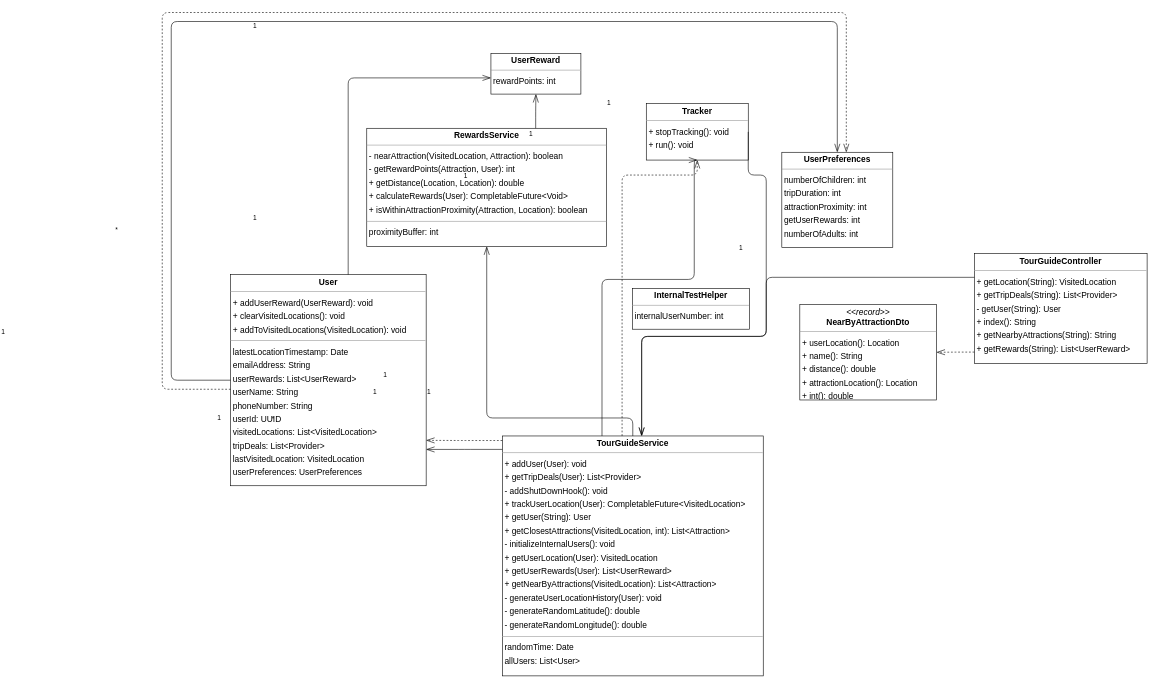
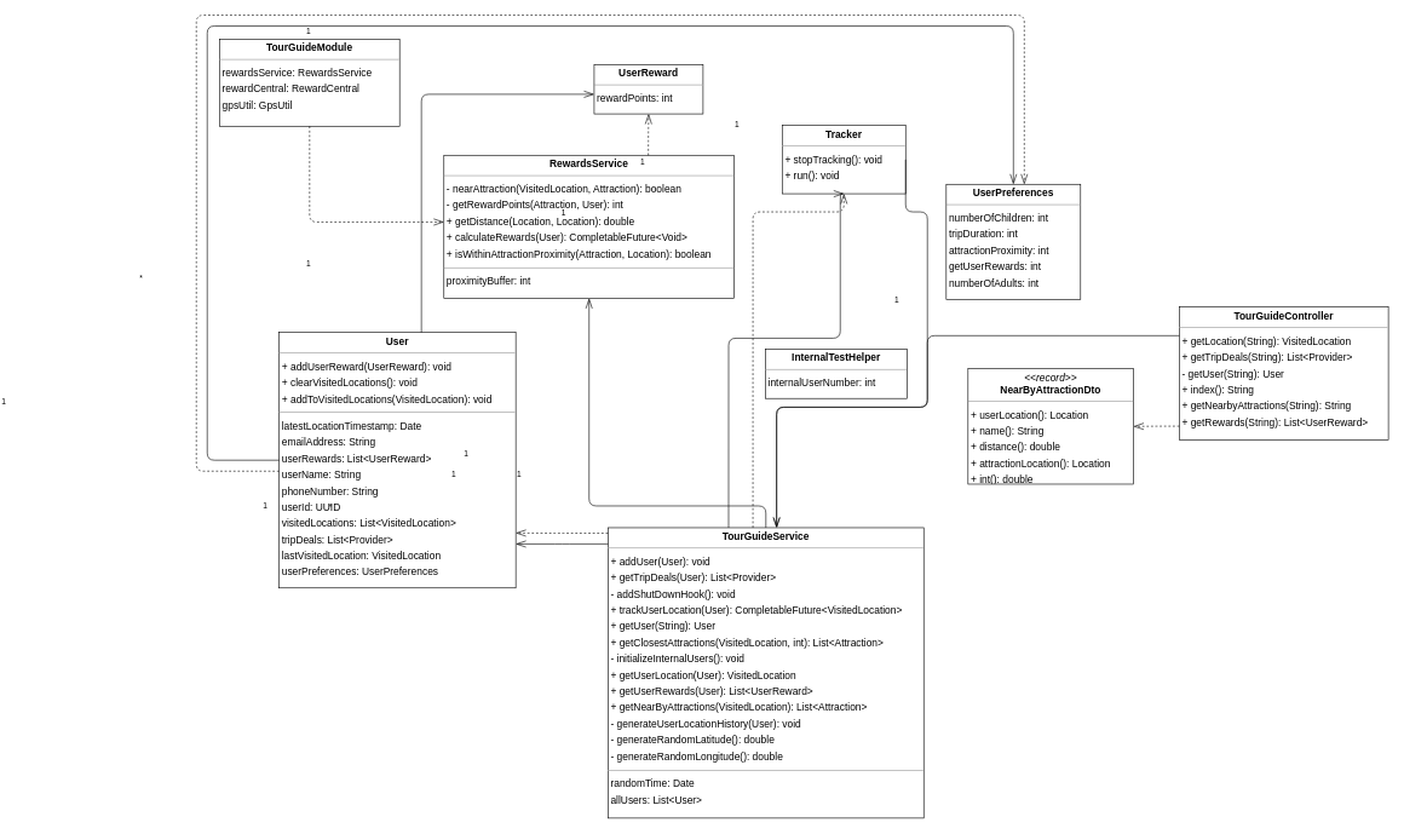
  <mxCell id="0" />
  <mxCell id="1" parent="0" />
  <mxCell id="2" value="&lt;p style=&quot;margin:0px;margin-top:4px;text-align:center;&quot;&gt;&lt;b&gt;InternalTestHelper&lt;/b&gt;&lt;/p&gt;&lt;hr size=&quot;1&quot;/&gt;&lt;p style=&quot;margin:0 0 0 4px;line-height:1.6;&quot;&gt; internalUserNumber: int&lt;/p&gt;" style="verticalAlign=top;align=left;overflow=fill;fontSize=14;fontFamily=Helvetica;html=1;rounded=0;shadow=0;comic=0;labelBackgroundColor=none;strokeWidth=1;" vertex="1" parent="1"><mxGeometry x="804" y="480" width="195" height="68" as="geometry" /></mxCell>
  <mxCell id="3" value="&lt;p style=&quot;margin:0px;margin-top:4px;text-align:center;&quot;&gt;&lt;i&gt;&amp;lt;&amp;lt;record&amp;gt;&amp;gt;&lt;/i&gt;&lt;br/&gt;&lt;b&gt;NearByAttractionDto&lt;/b&gt;&lt;/p&gt;&lt;hr size=&quot;1&quot;/&gt;&lt;p style=&quot;margin:0 0 0 4px;line-height:1.6;&quot;&gt;+ userLocation(): Location&lt;br/&gt;+ name(): String&lt;br/&gt;+ distance(): double&lt;br/&gt;+ attractionLocation(): Location&lt;br/&gt;+ int(): double&lt;/p&gt;" style="verticalAlign=top;align=left;overflow=fill;fontSize=14;fontFamily=Helvetica;html=1;rounded=0;shadow=0;comic=0;labelBackgroundColor=none;strokeWidth=1;" vertex="1" parent="1"><mxGeometry x="1083" y="507" width="228" height="159" as="geometry" /></mxCell>
  <mxCell id="4" value="&lt;p style=&quot;margin:0px;margin-top:4px;text-align:center;&quot;&gt;&lt;b&gt;RewardsService&lt;/b&gt;&lt;/p&gt;&lt;hr size=&quot;1&quot;/&gt;&lt;p style=&quot;margin:0 0 0 4px;line-height:1.6;&quot;&gt;- nearAttraction(VisitedLocation, Attraction): boolean&lt;br/&gt;- getRewardPoints(Attraction, User): int&lt;br/&gt;+ getDistance(Location, Location): double&lt;br/&gt;+ calculateRewards(User): CompletableFuture&amp;lt;Void&amp;gt;&lt;br/&gt;+ isWithinAttractionProximity(Attraction, Location): boolean&lt;/p&gt;&lt;hr size=&quot;1&quot;/&gt;&lt;p style=&quot;margin:0 0 0 4px;line-height:1.6;&quot;&gt; proximityBuffer: int&lt;/p&gt;" style="verticalAlign=top;align=left;overflow=fill;fontSize=14;fontFamily=Helvetica;html=1;rounded=0;shadow=0;comic=0;labelBackgroundColor=none;strokeWidth=1;" vertex="1" parent="1"><mxGeometry x="361" y="213" width="400" height="197" as="geometry" /></mxCell>
  <mxCell id="5" value="&lt;p style=&quot;margin:0px;margin-top:4px;text-align:center;&quot;&gt;&lt;b&gt;TourGuideController&lt;/b&gt;&lt;/p&gt;&lt;hr size=&quot;1&quot;/&gt;&lt;p style=&quot;margin:0 0 0 4px;line-height:1.6;&quot;&gt;+ getLocation(String): VisitedLocation&lt;br/&gt;+ getTripDeals(String): List&amp;lt;Provider&amp;gt;&lt;br/&gt;- getUser(String): User&lt;br/&gt;+ index(): String&lt;br/&gt;+ getNearbyAttractions(String): String&lt;br/&gt;+ getRewards(String): List&amp;lt;UserReward&amp;gt;&lt;/p&gt;" style="verticalAlign=top;align=left;overflow=fill;fontSize=14;fontFamily=Helvetica;html=1;rounded=0;shadow=0;comic=0;labelBackgroundColor=none;strokeWidth=1;" vertex="1" parent="1"><mxGeometry x="1374" y="422" width="288" height="183" as="geometry" /></mxCell>
+ <mxCell id="6" value="&lt;p style=&quot;margin:0px;margin-top:4px;text-align:center;&quot;&gt;&lt;b&gt;TourGuideModule&lt;/b&gt;&lt;/p&gt;&lt;hr size=&quot;1&quot;/&gt;&lt;p style=&quot;margin:0 0 0 4px;line-height:1.6;&quot;&gt; rewardsService: RewardsService&lt;br/&gt; rewardCentral: RewardCentral&lt;br/&gt; gpsUtil: GpsUtil&lt;/p&gt;" style="verticalAlign=top;align=left;overflow=fill;fontSize=14;fontFamily=Helvetica;html=1;rounded=0;shadow=0;comic=0;labelBackgroundColor=none;strokeWidth=1;" vertex="1" parent="1"><mxGeometry x="52" y="53" width="248" height="120" as="geometry" /></mxCell>
  <mxCell id="7" value="&lt;p style=&quot;margin:0px;margin-top:4px;text-align:center;&quot;&gt;&lt;b&gt;TourGuideService&lt;/b&gt;&lt;/p&gt;&lt;hr size=&quot;1&quot;/&gt;&lt;p style=&quot;margin:0 0 0 4px;line-height:1.6;&quot;&gt;+ addUser(User): void&lt;br/&gt;+ getTripDeals(User): List&amp;lt;Provider&amp;gt;&lt;br/&gt;- addShutDownHook(): void&lt;br/&gt;+ trackUserLocation(User): CompletableFuture&amp;lt;VisitedLocation&amp;gt;&lt;br/&gt;+ getUser(String): User&lt;br/&gt;+ getClosestAttractions(VisitedLocation, int): List&amp;lt;Attraction&amp;gt;&lt;br/&gt;- initializeInternalUsers(): void&lt;br/&gt;+ getUserLocation(User): VisitedLocation&lt;br/&gt;+ getUserRewards(User): List&amp;lt;UserReward&amp;gt;&lt;br/&gt;+ getNearByAttractions(VisitedLocation): List&amp;lt;Attraction&amp;gt;&lt;br/&gt;- generateUserLocationHistory(User): void&lt;br/&gt;- generateRandomLatitude(): double&lt;br/&gt;- generateRandomLongitude(): double&lt;/p&gt;&lt;hr size=&quot;1&quot;/&gt;&lt;p style=&quot;margin:0 0 0 4px;line-height:1.6;&quot;&gt; randomTime: Date&lt;br/&gt; allUsers: List&amp;lt;User&amp;gt;&lt;/p&gt;" style="verticalAlign=top;align=left;overflow=fill;fontSize=14;fontFamily=Helvetica;html=1;rounded=0;shadow=0;comic=0;labelBackgroundColor=none;strokeWidth=1;" vertex="1" parent="1"><mxGeometry x="587" y="726" width="435" height="400" as="geometry" /></mxCell>
  <mxCell id="8" value="&lt;p style=&quot;margin:0px;margin-top:4px;text-align:center;&quot;&gt;&lt;b&gt;Tracker&lt;/b&gt;&lt;/p&gt;&lt;hr size=&quot;1&quot;/&gt;&lt;p style=&quot;margin:0 0 0 4px;line-height:1.6;&quot;&gt;+ stopTracking(): void&lt;br/&gt;+ run(): void&lt;/p&gt;" style="verticalAlign=top;align=left;overflow=fill;fontSize=14;fontFamily=Helvetica;html=1;rounded=0;shadow=0;comic=0;labelBackgroundColor=none;strokeWidth=1;" vertex="1" parent="1"><mxGeometry x="827" y="172" width="170" height="94" as="geometry" /></mxCell>
  <mxCell id="9" value="&lt;p style=&quot;margin:0px;margin-top:4px;text-align:center;&quot;&gt;&lt;b&gt;User&lt;/b&gt;&lt;/p&gt;&lt;hr size=&quot;1&quot;/&gt;&lt;p style=&quot;margin:0 0 0 4px;line-height:1.6;&quot;&gt;+ addUserReward(UserReward): void&lt;br/&gt;+ clearVisitedLocations(): void&lt;br/&gt;+ addToVisitedLocations(VisitedLocation): void&lt;/p&gt;&lt;hr size=&quot;1&quot;/&gt;&lt;p style=&quot;margin:0 0 0 4px;line-height:1.6;&quot;&gt; latestLocationTimestamp: Date&lt;br/&gt; emailAddress: String&lt;br/&gt; userRewards: List&amp;lt;UserReward&amp;gt;&lt;br/&gt; userName: String&lt;br/&gt; phoneNumber: String&lt;br/&gt; userId: UUID&lt;br/&gt; visitedLocations: List&amp;lt;VisitedLocation&amp;gt;&lt;br/&gt; tripDeals: List&amp;lt;Provider&amp;gt;&lt;br/&gt; lastVisitedLocation: VisitedLocation&lt;br/&gt; userPreferences: UserPreferences&lt;/p&gt;" style="verticalAlign=top;align=left;overflow=fill;fontSize=14;fontFamily=Helvetica;html=1;rounded=0;shadow=0;comic=0;labelBackgroundColor=none;strokeWidth=1;" vertex="1" parent="1"><mxGeometry x="134" y="457" width="326" height="352" as="geometry" /></mxCell>
  <mxCell id="10" value="&lt;p style=&quot;margin:0px;margin-top:4px;text-align:center;&quot;&gt;&lt;b&gt;UserPreferences&lt;/b&gt;&lt;/p&gt;&lt;hr size=&quot;1&quot;/&gt;&lt;p style=&quot;margin:0 0 0 4px;line-height:1.6;&quot;&gt; numberOfChildren: int&lt;br/&gt; tripDuration: int&lt;br/&gt; attractionProximity: int&lt;br/&gt; getUserRewards: int&lt;br/&gt; numberOfAdults: int&lt;/p&gt;" style="verticalAlign=top;align=left;overflow=fill;fontSize=14;fontFamily=Helvetica;html=1;rounded=0;shadow=0;comic=0;labelBackgroundColor=none;strokeWidth=1;" vertex="1" parent="1"><mxGeometry x="1053" y="253" width="185" height="159" as="geometry" /></mxCell>
  <mxCell id="11" value="&lt;p style=&quot;margin:0px;margin-top:4px;text-align:center;&quot;&gt;&lt;b&gt;UserReward&lt;/b&gt;&lt;/p&gt;&lt;hr size=&quot;1&quot;/&gt;&lt;p style=&quot;margin:0 0 0 4px;line-height:1.6;&quot;&gt; rewardPoints: int&lt;/p&gt;" style="verticalAlign=top;align=left;overflow=fill;fontSize=14;fontFamily=Helvetica;html=1;rounded=0;shadow=0;comic=0;labelBackgroundColor=none;strokeWidth=1;" vertex="1" parent="1"><mxGeometry x="568" y="88" width="150" height="68" as="geometry" /></mxCell>
- <mxCell id="12" value="" style="html=1;rounded=1;edgeStyle=orthogonalEdgeStyle;dashed=0;startArrow=none;endArrow=openThin;endSize=12;exitX=0.704;exitY=0.000;exitDx=0;exitDy=0;entryX=0.500;entryY=1.000;entryDx=0;entryDy=0;labelBackgroundColor=none;fontColor=default;" edge="1" parent="1" source="4" target="11"><mxGeometry width="50" height="50" relative="1" as="geometry"><Array as="points" /></mxGeometry></mxCell>
+ <mxCell id="12" value="" style="html=1;rounded=1;edgeStyle=orthogonalEdgeStyle;dashed=1;startArrow=none;endArrow=openThin;endSize=12;exitX=0.704;exitY=0.000;exitDx=0;exitDy=0;entryX=0.500;entryY=1.000;entryDx=0;entryDy=0;labelBackgroundColor=none;fontColor=default;" edge="1" parent="1" source="4" target="11"><mxGeometry width="50" height="50" relative="1" as="geometry"><Array as="points" /></mxGeometry></mxCell>
  <mxCell id="13" value="" style="html=1;rounded=1;edgeStyle=orthogonalEdgeStyle;dashed=1;startArrow=none;endArrow=openThin;endSize=12;exitX=0.000;exitY=0.897;exitDx=0;exitDy=0;entryX=1.000;entryY=0.500;entryDx=0;entryDy=0;labelBackgroundColor=none;fontColor=default;" edge="1" parent="1" source="5" target="3"><mxGeometry width="50" height="50" relative="1" as="geometry"><Array as="points" /></mxGeometry></mxCell>
  <mxCell id="14" value="" style="html=1;rounded=1;edgeStyle=orthogonalEdgeStyle;dashed=0;startArrow=diamondThinstartSize=12;endArrow=openThin;endSize=12;exitX=0.000;exitY=0.216;exitDx=0;exitDy=0;entryX=0.534;entryY=0.000;entryDx=0;entryDy=0;labelBackgroundColor=none;fontColor=default;" edge="1" parent="1" source="5" target="7"><mxGeometry width="50" height="50" relative="1" as="geometry"><Array as="points"><mxPoint x="1027" y="462" /><mxPoint x="1027" y="560" /><mxPoint x="820" y="560" /></Array></mxGeometry></mxCell>
  <mxCell id="15" value="1" style="edgeLabel;resizable=0;html=1;align=left;verticalAlign=top;labelBackgroundColor=none;" vertex="1" connectable="0" parent="14"><mxGeometry x="980" y="400" as="geometry" /></mxCell>
  <mxCell id="16" value="1" style="edgeLabel;resizable=0;html=1;align=left;verticalAlign=top;labelBackgroundColor=none;" vertex="1" connectable="0" parent="14"><mxGeometry x="460" y="640" as="geometry" /></mxCell>
+ <mxCell id="17" value="" style="html=1;rounded=1;edgeStyle=orthogonalEdgeStyle;dashed=1;startArrow=none;endArrow=openThin;endSize=12;exitX=0.500;exitY=1.000;exitDx=0;exitDy=0;labelBackgroundColor=none;fontColor=default;" edge="1" parent="1" source="6" target="4"><mxGeometry width="50" height="50" relative="1" as="geometry"><Array as="points"><mxPoint x="176" y="305" /></Array></mxGeometry></mxCell>
  <mxCell id="18" value="" style="html=1;rounded=1;edgeStyle=orthogonalEdgeStyle;dashed=0;startArrow=diamondThinstartSize=12;endArrow=openThin;endSize=12;exitX=0.500;exitY=0.000;exitDx=0;exitDy=0;entryX=0.500;entryY=1.000;entryDx=0;entryDy=0;labelBackgroundColor=none;fontColor=default;" edge="1" parent="1" source="7" target="4"><mxGeometry width="50" height="50" relative="1" as="geometry"><Array as="points"><mxPoint x="805" y="696" /><mxPoint x="561" y="696" /></Array></mxGeometry></mxCell>
  <mxCell id="19" value="1" style="edgeLabel;resizable=0;html=1;align=left;verticalAlign=top;labelBackgroundColor=none;" vertex="1" connectable="0" parent="18"><mxGeometry x="387" y="612" as="geometry" /></mxCell>
  <mxCell id="20" value="1" style="edgeLabel;resizable=0;html=1;align=left;verticalAlign=top;labelBackgroundColor=none;" vertex="1" connectable="0" parent="18"><mxGeometry x="170" y="350" as="geometry" /></mxCell>
  <mxCell id="21" value="" style="edgeLabel;resizable=0;html=1;align=left;verticalAlign=top;labelBackgroundColor=none;" vertex="1" connectable="0" parent="18"><mxGeometry x="190" y="407" as="geometry" /></mxCell>
  <mxCell id="22" value="" style="html=1;rounded=1;edgeStyle=orthogonalEdgeStyle;dashed=1;startArrow=none;endArrow=openThin;endSize=12;exitX=0.459;exitY=0.000;exitDx=0;exitDy=0;labelBackgroundColor=none;fontColor=default;" edge="1" parent="1" source="7" target="8"><mxGeometry width="50" height="50" relative="1" as="geometry"><Array as="points"><mxPoint x="787" y="291" /></Array><mxPoint x="810" y="310" as="targetPoint" /></mxGeometry></mxCell>
  <mxCell id="23" value="" style="html=1;rounded=1;edgeStyle=orthogonalEdgeStyle;dashed=0;startArrow=diamondThinstartSize=12;endArrow=openThin;endSize=12;exitX=0.382;exitY=0.000;exitDx=0;exitDy=0;entryX=0.500;entryY=1.000;entryDx=0;entryDy=0;labelBackgroundColor=none;fontColor=default;" edge="1" parent="1" source="7" target="8"><mxGeometry width="50" height="50" relative="1" as="geometry"><Array as="points"><mxPoint x="754" y="465" /><mxPoint x="907" y="465" /></Array></mxGeometry></mxCell>
  <mxCell id="24" value="1" style="edgeLabel;resizable=0;html=1;align=left;verticalAlign=top;labelBackgroundColor=none;" vertex="1" connectable="0" parent="23"><mxGeometry x="370" y="640" as="geometry" /></mxCell>
  <mxCell id="25" value="1" style="edgeLabel;resizable=0;html=1;align=left;verticalAlign=top;labelBackgroundColor=none;" vertex="1" connectable="0" parent="23"><mxGeometry x="521" y="280" as="geometry" /></mxCell>
  <mxCell id="26" value="" style="html=1;rounded=1;edgeStyle=orthogonalEdgeStyle;dashed=1;startArrow=none;endArrow=openThin;endSize=12;exitX=0.000;exitY=0.019;exitDx=0;exitDy=0;entryX=1.000;entryY=0.785;entryDx=0;entryDy=0;labelBackgroundColor=none;fontColor=default;" edge="1" parent="1" source="7" target="9"><mxGeometry width="50" height="50" relative="1" as="geometry"><Array as="points" /></mxGeometry></mxCell>
  <mxCell id="27" value="" style="html=1;rounded=1;edgeStyle=orthogonalEdgeStyle;dashed=0;startArrow=diamondThinstartSize=12;endArrow=openThin;endSize=12;exitX=0.000;exitY=0.056;exitDx=0;exitDy=0;entryX=1.000;entryY=0.828;entryDx=0;entryDy=0;labelBackgroundColor=none;fontColor=default;" edge="1" parent="1" source="7" target="9"><mxGeometry width="50" height="50" relative="1" as="geometry"><Array as="points" /></mxGeometry></mxCell>
  <mxCell id="28" value="1" style="edgeLabel;resizable=0;html=1;align=left;verticalAlign=top;labelBackgroundColor=none;" vertex="1" connectable="0" parent="27"><mxGeometry x="110" y="683" as="geometry" /></mxCell>
  <mxCell id="29" value="*" style="edgeLabel;resizable=0;html=1;align=left;verticalAlign=top;labelBackgroundColor=none;" vertex="1" connectable="0" parent="27"><mxGeometry x="201" y="685" as="geometry" /></mxCell>
  <mxCell id="30" value="" style="edgeLabel;resizable=0;html=1;align=left;verticalAlign=top;labelBackgroundColor=none;" vertex="1" connectable="0" parent="27"><mxGeometry x="149" y="625" as="geometry" /></mxCell>
  <mxCell id="31" value="" style="html=1;rounded=1;edgeStyle=orthogonalEdgeStyle;dashed=0;startArrow=diamondThinstartSize=12;endArrow=openThin;endSize=12;exitX=1.000;exitY=0.500;exitDx=0;exitDy=0;entryX=0.534;entryY=0.000;entryDx=0;entryDy=0;labelBackgroundColor=none;fontColor=default;" edge="1" parent="1" source="8" target="7"><mxGeometry width="50" height="50" relative="1" as="geometry"><Array as="points"><mxPoint x="1027" y="291" /><mxPoint x="1027" y="560" /><mxPoint x="820" y="560" /></Array></mxGeometry></mxCell>
  <mxCell id="32" value="1" style="edgeLabel;resizable=0;html=1;align=left;verticalAlign=top;labelBackgroundColor=none;" vertex="1" connectable="0" parent="31"><mxGeometry x="630" y="210" as="geometry" /></mxCell>
  <mxCell id="33" value="" style="html=1;rounded=1;edgeStyle=orthogonalEdgeStyle;dashed=0;startArrow=diamondThinstartSize=12;endArrow=openThin;endSize=12;exitX=0.000;exitY=0.500;exitDx=0;exitDy=0;entryX=0.500;entryY=0.000;entryDx=0;entryDy=0;labelBackgroundColor=none;fontColor=default;" edge="1" parent="1" source="9" target="10"><mxGeometry width="50" height="50" relative="1" as="geometry"><Array as="points"><mxPoint x="35" y="633" /><mxPoint x="35" y="35" /><mxPoint x="1146" y="35" /></Array></mxGeometry></mxCell>
  <mxCell id="34" value="1" style="edgeLabel;resizable=0;html=1;align=left;verticalAlign=top;labelBackgroundColor=none;" vertex="1" connectable="0" parent="33"><mxGeometry x="-250" y="540" as="geometry" /></mxCell>
  <mxCell id="35" value="1" style="edgeLabel;resizable=0;html=1;align=left;verticalAlign=top;labelBackgroundColor=none;" vertex="1" connectable="0" parent="33"><mxGeometry x="760" y="158" as="geometry" /></mxCell>
  <mxCell id="36" value="" style="html=1;rounded=1;edgeStyle=orthogonalEdgeStyle;dashed=1;startArrow=none;endArrow=openThin;endSize=12;exitX=0.000;exitY=0.543;exitDx=0;exitDy=0;entryX=0.581;entryY=0.000;entryDx=0;entryDy=0;labelBackgroundColor=none;fontColor=default;" edge="1" parent="1" source="9" target="10"><mxGeometry width="50" height="50" relative="1" as="geometry"><Array as="points"><mxPoint x="20" y="648" /><mxPoint x="20" y="20" /><mxPoint x="1161" y="20" /></Array></mxGeometry></mxCell>
  <mxCell id="37" value="" style="html=1;rounded=1;edgeStyle=orthogonalEdgeStyle;dashed=0;startArrow=diamondThinstartSize=12;endArrow=openThin;endSize=12;entryX=0.000;entryY=0.500;entryDx=0;entryDy=0;labelBackgroundColor=none;fontColor=default;" edge="1" parent="1"><mxGeometry width="50" height="50" relative="1" as="geometry"><Array as="points"><mxPoint x="330" y="129" /></Array><mxPoint x="330" y="457" as="sourcePoint" /><mxPoint x="568" y="129" as="targetPoint" /></mxGeometry></mxCell>
  <mxCell id="38" value="1" style="edgeLabel;resizable=0;html=1;align=left;verticalAlign=top;labelBackgroundColor=none;" vertex="1" connectable="0" parent="37"><mxGeometry x="170" y="30" as="geometry" /></mxCell>
  <mxCell id="39" value="*" style="edgeLabel;resizable=0;html=1;align=left;verticalAlign=top;labelBackgroundColor=none;" vertex="1" connectable="0" parent="37"><mxGeometry x="-60" y="370" as="geometry" /></mxCell>
